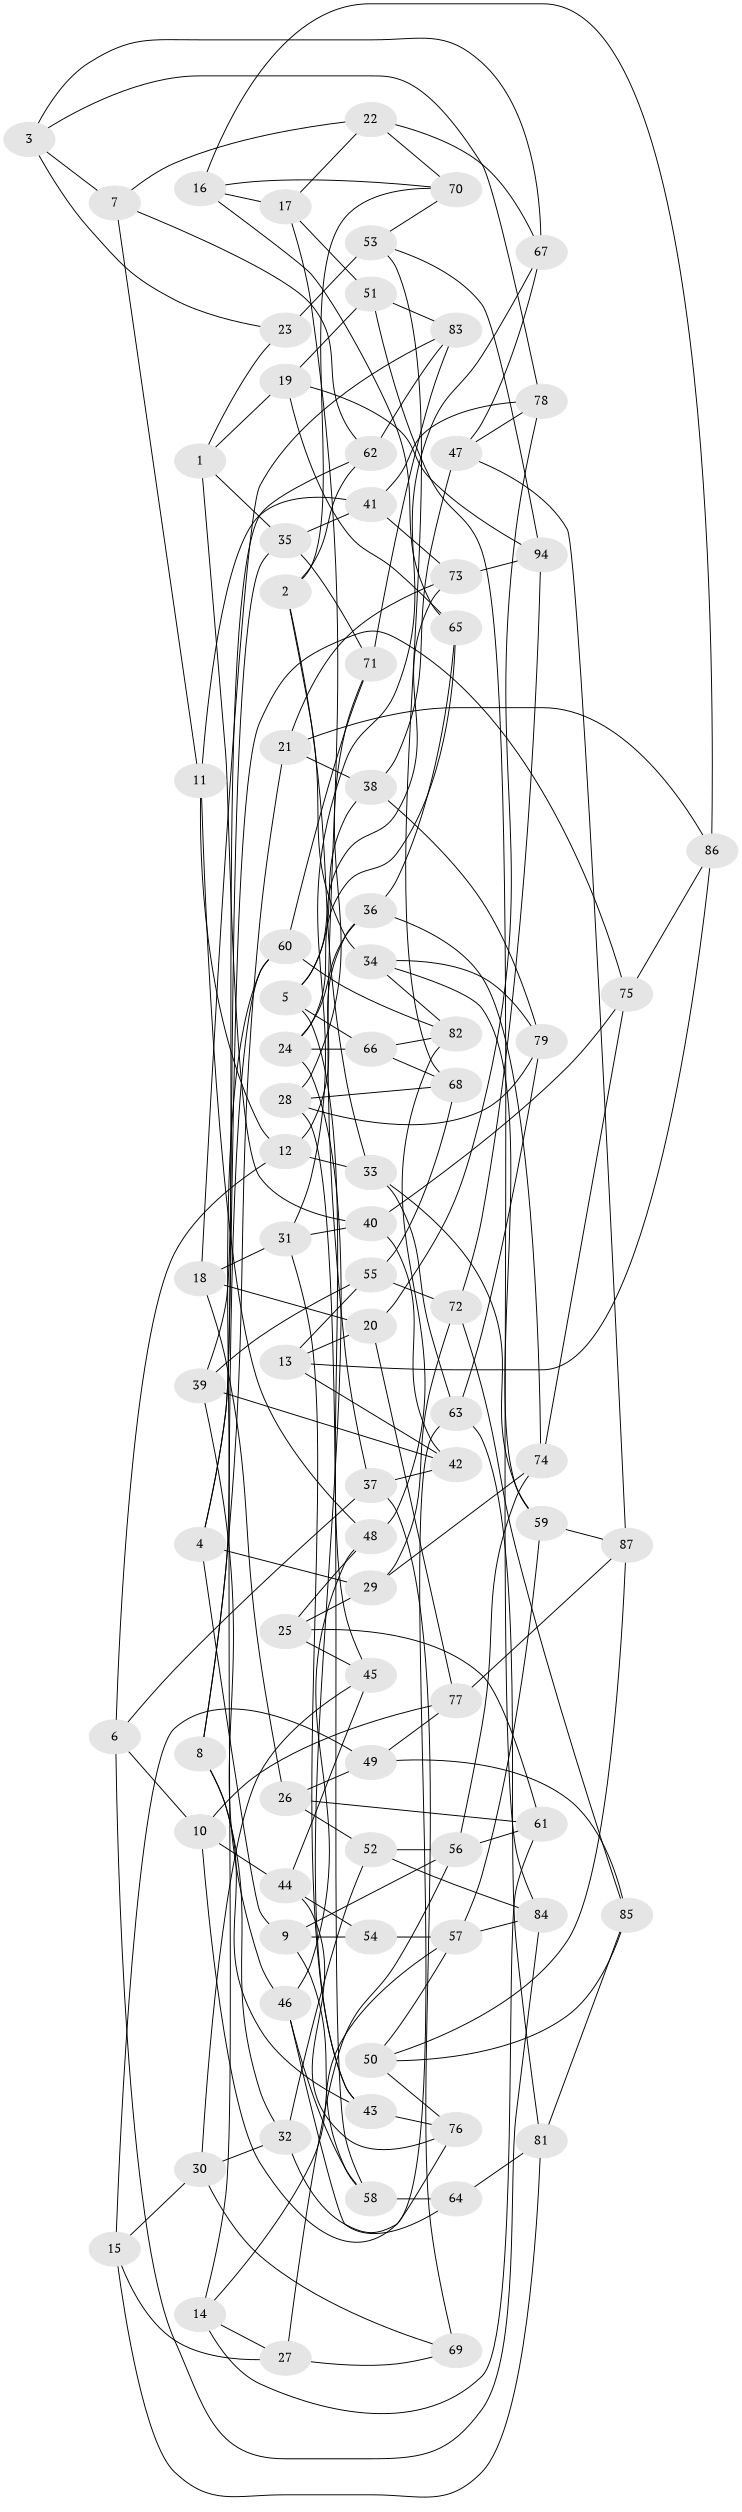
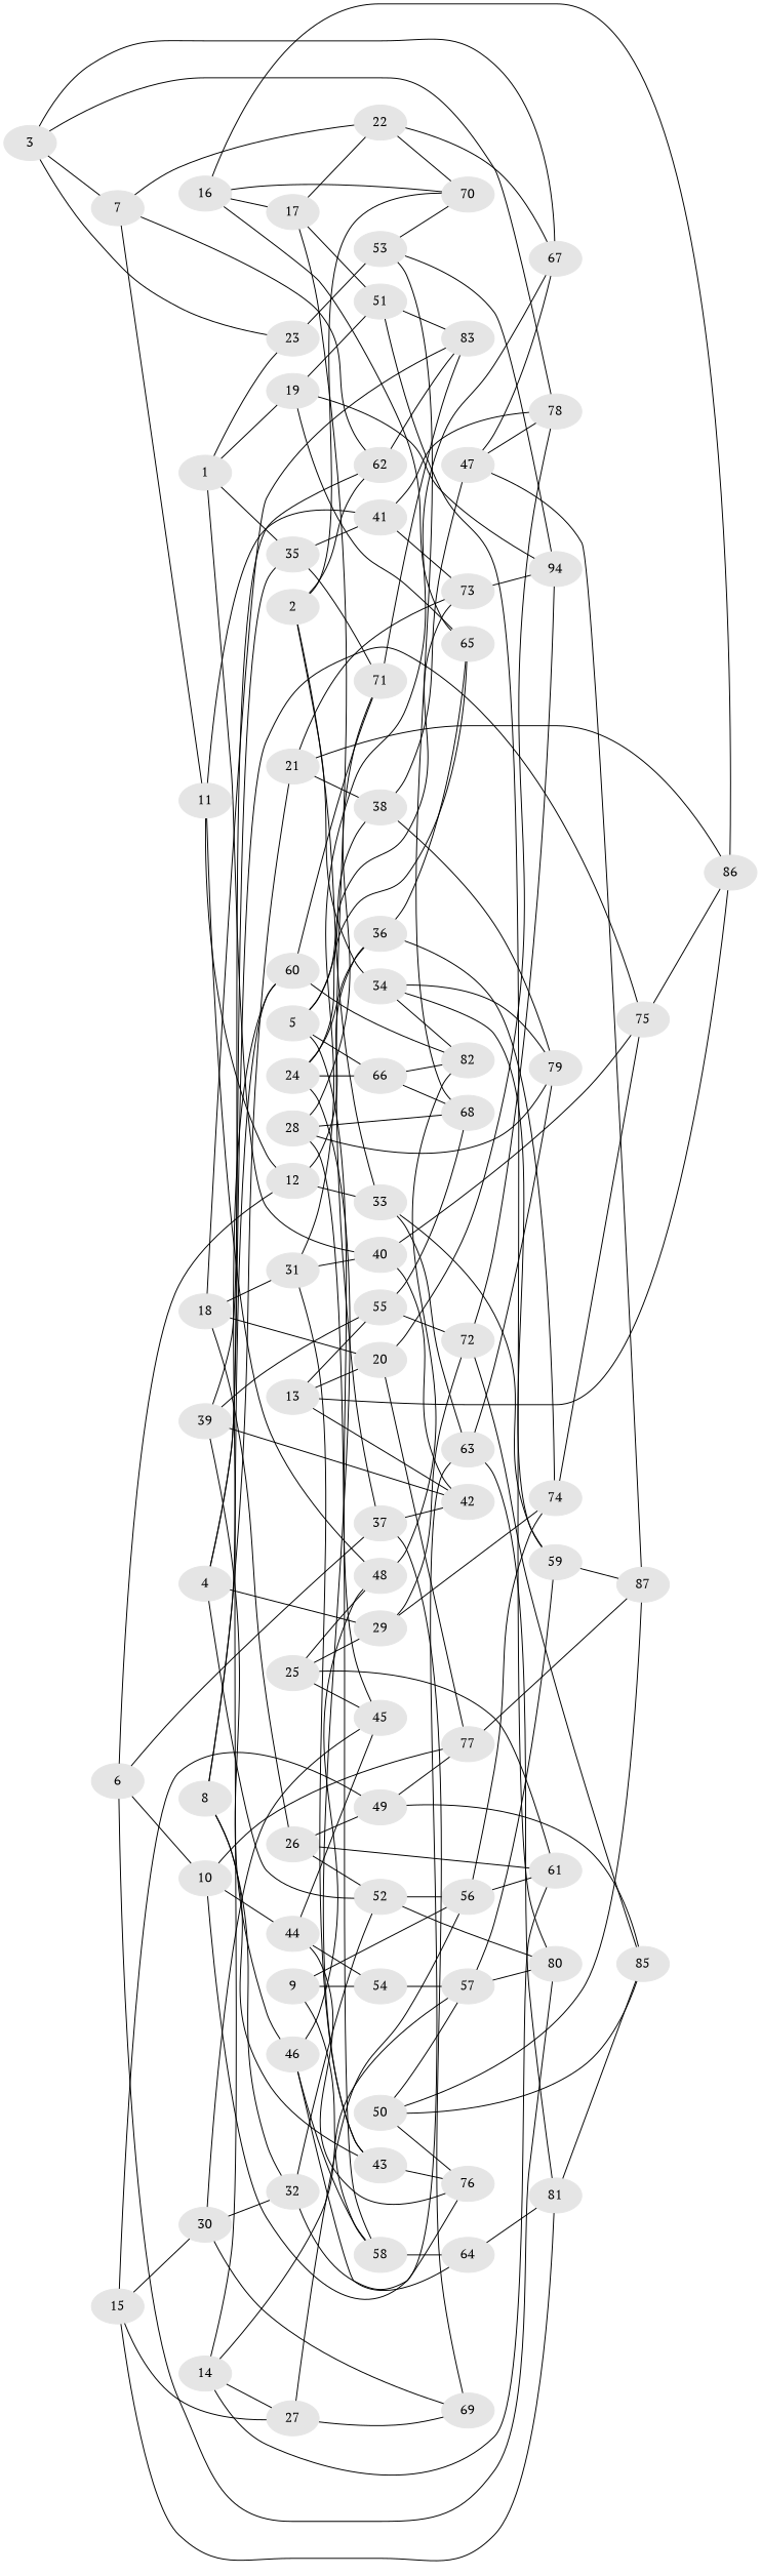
  graph {
    fontname="PT Serif"
    rankdir=LR
    node [color=gray90 fontname="PT Serif" style=filled]
    edge [fontname="PT Serif"]
    1
    19
    23
    35
    40
    65
    51
    n8 [label=94]
    53
    41
    71
    75
    42
    2
    33
    34
    62
    70
    63
    59
    79
    82
    83
    3
    7
    67
    78
    11
    22
    4
    9
    29
    54
    56
    58
    72
    74
    86
    5
    38
    45
    66
    73
    47
    68
    6
    10
    12
    37
-   80 [label=84]
+   80
    44
    77
    36
    69
    48
    8
    21
    32
    43
    60
    52
    76
    57
    61
    64
    81
    87
    13
    20
    55
    14
    27
    15
    30
    49
    85
    16
    17
    18
    26
    31
    24
    25
    28
    39
    46
    50
    1 -- 19
    1 -- 23
    1 -- 35
    1 -- 40
    19 -- 65
    19 -- 51
    19 -- n8
    23 -- 53
    35 -- 41
    35 -- 71
    40 -- 75
    40 -- 42
    51 -- 83
    51 -- 80
    53 -- n8
    53 -- 70
    53 -- 68
    41 -- 78
    41 -- 73
    71 -- 83
    75 -- 86
    2 -- 33
    2 -- 34
    2 -- 62
    2 -- 70
    33 -- 63
    33 -- 59
    34 -- 59
    34 -- 79
    34 -- 82
    62 -- 83
    63 -- 79
    63 -- 81
    59 -- 87
    3 -- 23
    3 -- 7
    3 -- 67
    3 -- 78
    7 -- 62
    7 -- 11
    7 -- 22
    11 -- 41
    11 -- 12
    11 -- 48
    22 -- 70
    22 -- 67
    4 -- 35
    4 -- 75
-   4 -- 9
+   4 -- 52
    4 -- 29
    9 -- 54
    9 -- 56
    9 -- 58
    29 -- 72
    29 -- 74
    54 -- 57
    56 -- 74
    56 -- 61
    58 -- 64
    72 -- n8
    72 -- 85
    74 -- 75
    5 -- 38
    5 -- 45
    5 -- 66
    5 -- 73
    38 -- 79
    38 -- 47
    66 -- 82
    66 -- 68
    73 -- n8
    47 -- 67
    47 -- 78
    47 -- 87
    6 -- 10
    6 -- 12
    6 -- 37
    6 -- 80
    10 -- 63
    10 -- 44
    10 -- 77
    12 -- 33
    12 -- 36
    37 -- 42
    37 -- 69
    44 -- 54
    44 -- 45
    44 -- 76
    77 -- 87
    36 -- 65
    36 -- 74
    48 -- 82
    8 -- 21
    8 -- 32
    8 -- 43
    8 -- 60
    21 -- 86
    21 -- 38
    21 -- 73
    32 -- 52
    32 -- 76
    43 -- 76
    60 -- 71
    60 -- 82
    52 -- 56
    52 -- 80
    57 -- 59
    57 -- 80
    64 -- 81
    81 -- 85
    13 -- 42
    13 -- 86
    13 -- 20
    13 -- 55
    20 -- 78
    20 -- 77
    55 -- 72
    55 -- 68
    14 -- 60
    14 -- 57
    14 -- 61
    14 -- 27
    27 -- 56
    27 -- 69
    15 -- 81
    15 -- 27
    15 -- 30
    15 -- 49
    30 -- 45
    30 -- 69
    30 -- 32
    49 -- 77
    49 -- 85
    16 -- 65
    16 -- 70
    16 -- 86
    16 -- 17
    17 -- 51
    17 -- 22
    17 -- 37
    18 -- 83
    18 -- 20
    18 -- 26
    18 -- 31
    26 -- 52
    26 -- 61
    26 -- 49
    31 -- 40
    31 -- 67
    31 -- 43
    24 -- 65
    24 -- 66
    24 -- 36
    24 -- 43
    25 -- 29
    25 -- 45
    25 -- 48
    25 -- 61
    28 -- 71
    28 -- 79
    28 -- 58
    28 -- 68
    39 -- 42
    39 -- 62
    39 -- 55
    39 -- 46
    46 -- 58
    46 -- 48
    46 -- 64
    50 -- 76
    50 -- 57
    50 -- 87
    50 -- 85
  }
